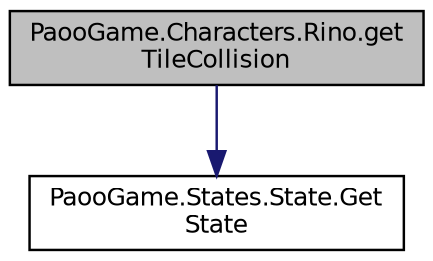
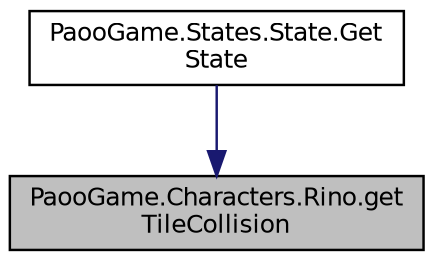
  digraph {
    rankdir=TB
    node [color=black fontname=Helvetica fontsize=10 shape=record style=filled]
    n1 [fillcolor=grey75 fontcolor=black height=0.2 label="PaooGame.Characters.Rino.get\lTileCollision" width=0.4]
    n2 [fillcolor=white height=0.2 label="PaooGame.States.State.Get\lState" width=0.4]
-   n1 -> n2 [color=midnightblue fontname=Helvetica fontsize=10 labelfontname=Helvetica labelfontsize=10 style=solid]
+   n2 -> n1 [color=midnightblue fontname=Helvetica fontsize=10 labelfontname=Helvetica labelfontsize=10 style=solid]
  }
